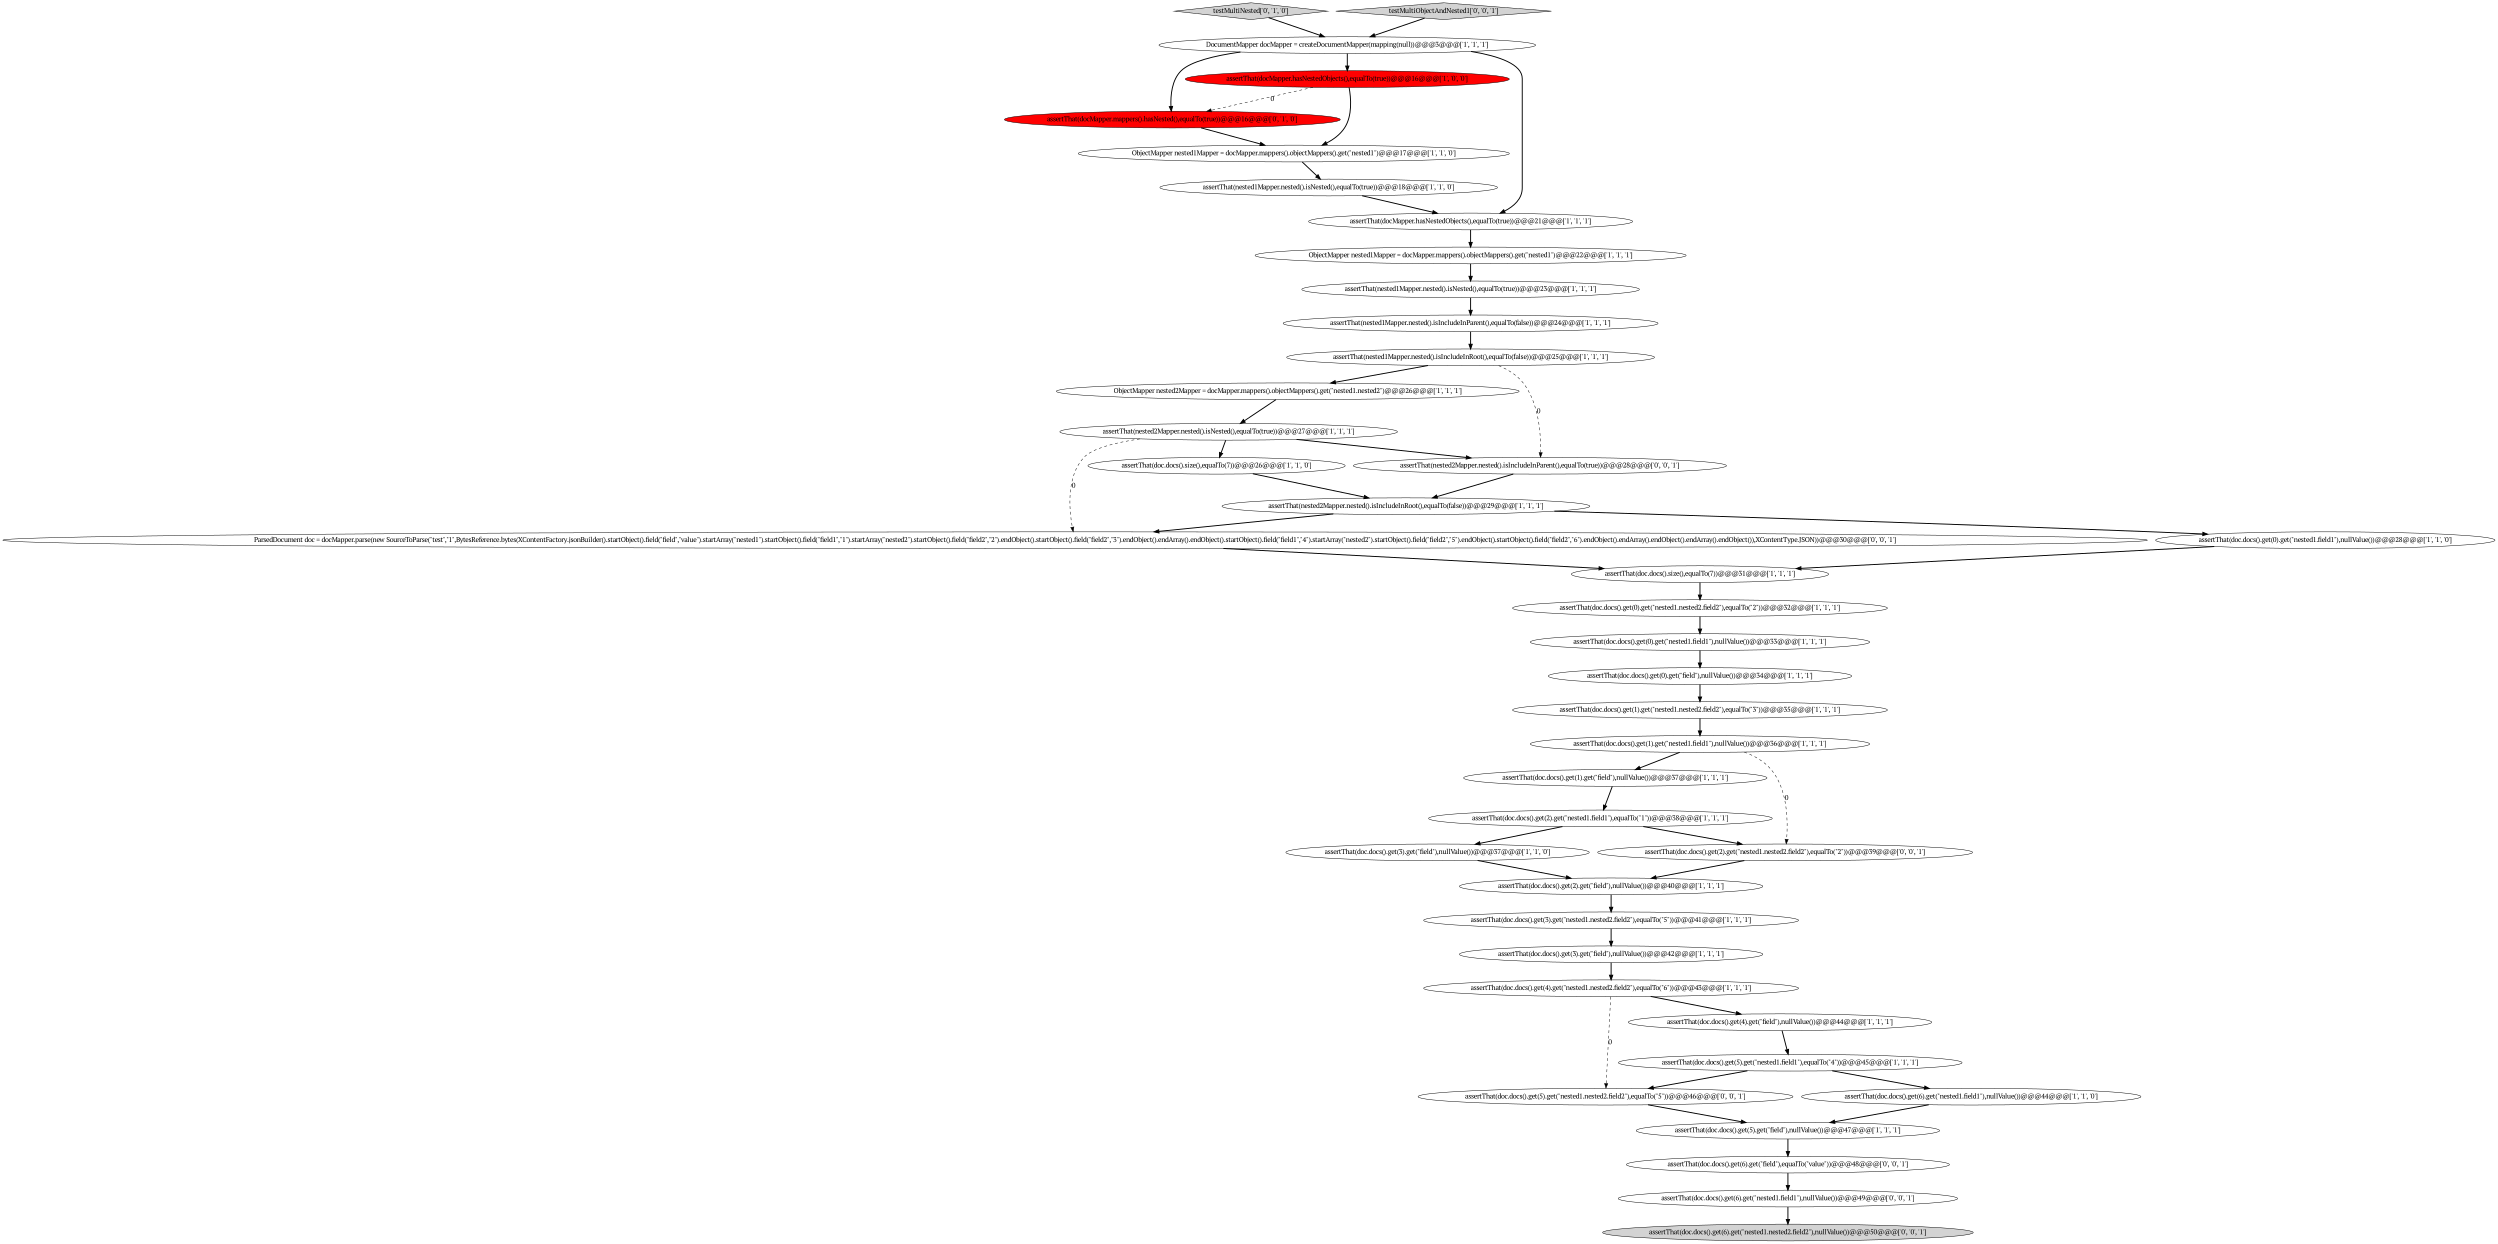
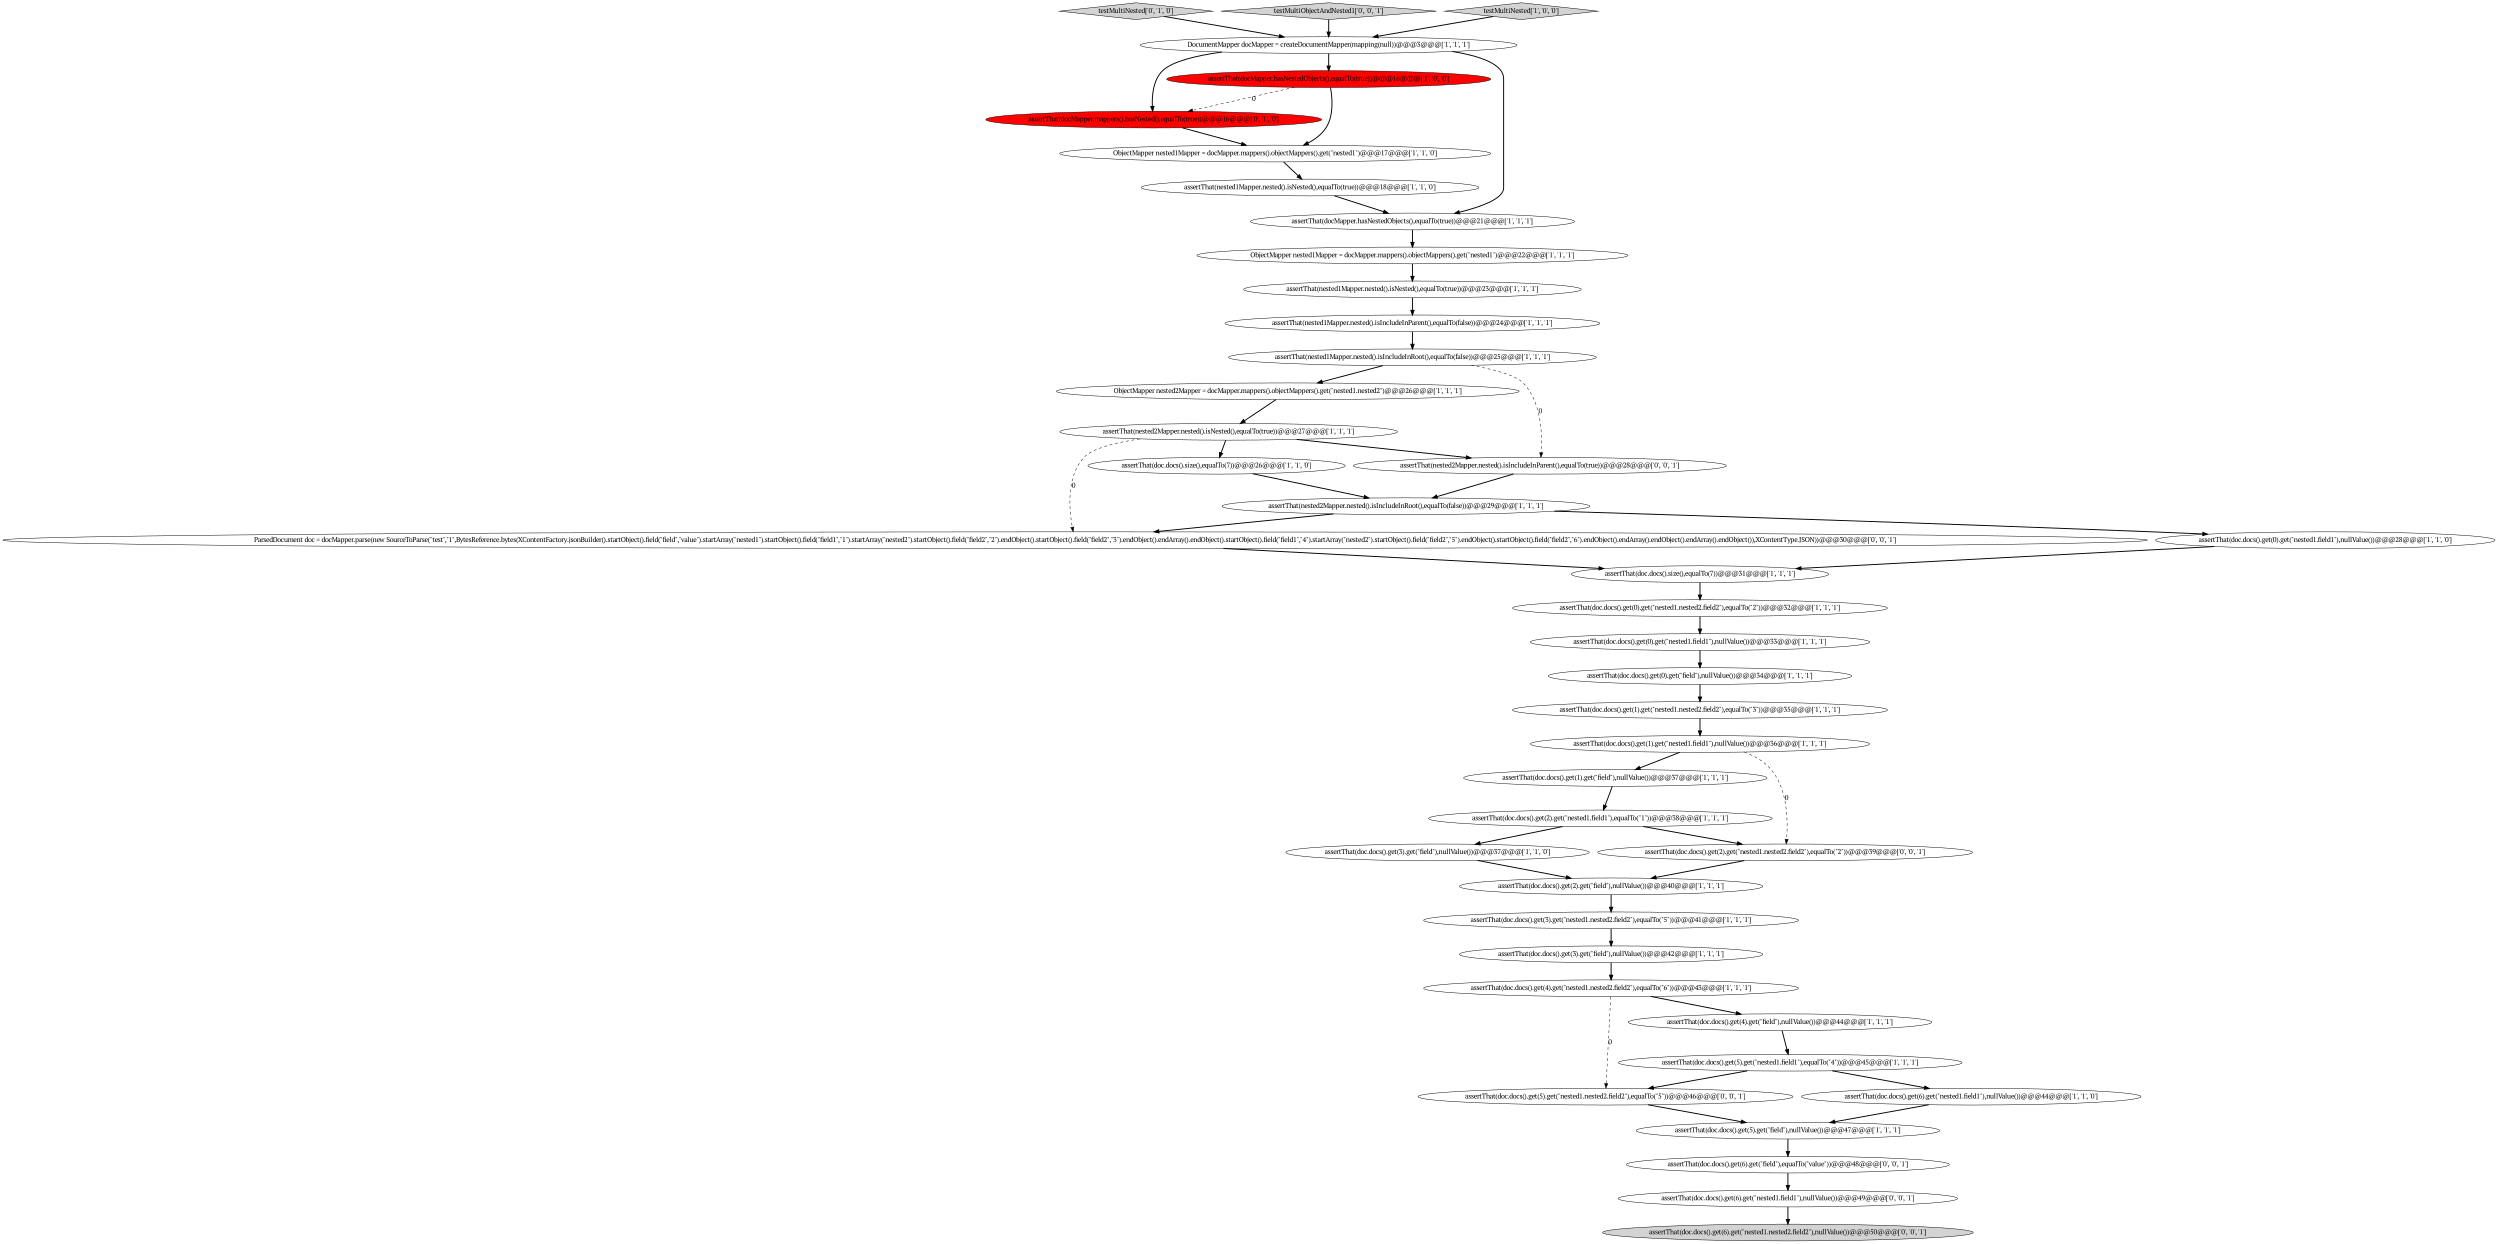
  digraph {
    fontname="PT Serif"
    node [fillcolor=white shape=ellipse style=filled fontname="PT Serif"]
    edge [style=bold fontname="PT Serif"]
    n1 [label="assertThat(doc.docs().get(1).get(\"field\"),nullValue())@@@37@@@['1', '1', '1']"]
    n2 [label="assertThat(doc.docs().get(2).get(\"nested1.field1\"),equalTo(\"1\"))@@@38@@@['1', '1', '1']"]
    n3 [fillcolor=red label="assertThat(docMapper.hasNestedObjects(),equalTo(true))@@@16@@@['1', '0', '0']"]
    n4 [fillcolor=red label="assertThat(docMapper.mappers().hasNested(),equalTo(true))@@@16@@@['0', '1', '0']"]
    n5 [label="ObjectMapper nested1Mapper = docMapper.mappers().objectMappers().get(\"nested1\")@@@17@@@['1', '1', '0']"]
    n6 [label="assertThat(doc.docs().get(3).get(\"field\"),nullValue())@@@42@@@['1', '1', '1']"]
    n7 [label="assertThat(doc.docs().get(4).get(\"nested1.nested2.field2\"),equalTo(\"6\"))@@@43@@@['1', '1', '1']"]
    n8 [fillcolor=lightgray label="testMultiNested['0', '1', '0']" shape=diamond]
    n9 [label="DocumentMapper docMapper = createDocumentMapper(mapping(null))@@@3@@@['1', '1', '1']"]
    n10 [label="assertThat(nested2Mapper.nested().isNested(),equalTo(true))@@@27@@@['1', '1', '1']"]
    n11 [label="ParsedDocument doc = docMapper.parse(new SourceToParse(\"test\",\"1\",BytesReference.bytes(XContentFactory.jsonBuilder().startObject().field(\"field\",\"value\").startArray(\"nested1\").startObject().field(\"field1\",\"1\").startArray(\"nested2\").startObject().field(\"field2\",\"2\").endObject().startObject().field(\"field2\",\"3\").endObject().endArray().endObject().startObject().field(\"field1\",\"4\").startArray(\"nested2\").startObject().field(\"field2\",\"5\").endObject().startObject().field(\"field2\",\"6\").endObject().endArray().endObject().endArray().endObject()),XContentType.JSON))@@@30@@@['0', '0', '1']"]
    n12 [label="assertThat(nested2Mapper.nested().isIncludeInParent(),equalTo(true))@@@28@@@['0', '0', '1']"]
    n13 [label="assertThat(doc.docs().size(),equalTo(7))@@@26@@@['1', '1', '0']"]
    n14 [label="assertThat(doc.docs().get(3).get(\"nested1.nested2.field2\"),equalTo(\"5\"))@@@41@@@['1', '1', '1']"]
    n15 [label="assertThat(doc.docs().get(5).get(\"nested1.nested2.field2\"),equalTo(\"5\"))@@@46@@@['0', '0', '1']"]
    n16 [label="assertThat(doc.docs().get(4).get(\"field\"),nullValue())@@@44@@@['1', '1', '1']"]
    n17 [label="ObjectMapper nested2Mapper = docMapper.mappers().objectMappers().get(\"nested1.nested2\")@@@26@@@['1', '1', '1']"]
    n18 [label="assertThat(nested1Mapper.nested().isNested(),equalTo(true))@@@23@@@['1', '1', '1']"]
    n19 [label="assertThat(nested1Mapper.nested().isIncludeInParent(),equalTo(false))@@@24@@@['1', '1', '1']"]
    n20 [label="assertThat(doc.docs().get(2).get(\"field\"),nullValue())@@@40@@@['1', '1', '1']"]
    n21 [label="assertThat(doc.docs().get(6).get(\"nested1.field1\"),nullValue())@@@44@@@['1', '1', '0']"]
    n22 [label="assertThat(doc.docs().get(5).get(\"field\"),nullValue())@@@47@@@['1', '1', '1']"]
    n23 [label="assertThat(doc.docs().get(6).get(\"nested1.field1\"),nullValue())@@@49@@@['0', '0', '1']"]
    n24 [fillcolor=lightgray label="assertThat(doc.docs().get(6).get(\"nested1.nested2.field2\"),nullValue())@@@50@@@['0', '0', '1']"]
    n25 [label="assertThat(doc.docs().size(),equalTo(7))@@@31@@@['1', '1', '1']"]
    n26 [label="assertThat(doc.docs().get(0).get(\"nested1.nested2.field2\"),equalTo(\"2\"))@@@32@@@['1', '1', '1']"]
    n27 [label="assertThat(doc.docs().get(0).get(\"nested1.field1\"),nullValue())@@@33@@@['1', '1', '1']"]
    n28 [label="assertThat(doc.docs().get(2).get(\"nested1.nested2.field2\"),equalTo(\"2\"))@@@39@@@['0', '0', '1']"]
    n29 [fillcolor=lightgray label="testMultiObjectAndNested1['0', '0', '1']" shape=diamond]
    n30 [label="assertThat(docMapper.hasNestedObjects(),equalTo(true))@@@21@@@['1', '1', '1']"]
    n31 [label="ObjectMapper nested1Mapper = docMapper.mappers().objectMappers().get(\"nested1\")@@@22@@@['1', '1', '1']"]
    n32 [label="assertThat(nested1Mapper.nested().isIncludeInRoot(),equalTo(false))@@@25@@@['1', '1', '1']"]
+   n33 [fillcolor=lightgray label="testMultiNested['1', '0', '0']" shape=diamond]
    n34 [label="assertThat(doc.docs().get(3).get(\"field\"),nullValue())@@@37@@@['1', '1', '0']"]
    n35 [label="assertThat(nested2Mapper.nested().isIncludeInRoot(),equalTo(false))@@@29@@@['1', '1', '1']"]
    n36 [label="assertThat(doc.docs().get(1).get(\"nested1.nested2.field2\"),equalTo(\"3\"))@@@35@@@['1', '1', '1']"]
    n37 [label="assertThat(doc.docs().get(1).get(\"nested1.field1\"),nullValue())@@@36@@@['1', '1', '1']"]
    n38 [label="assertThat(doc.docs().get(0).get(\"field\"),nullValue())@@@34@@@['1', '1', '1']"]
    n39 [label="assertThat(doc.docs().get(0).get(\"nested1.field1\"),nullValue())@@@28@@@['1', '1', '0']"]
    n40 [label="assertThat(doc.docs().get(6).get(\"field\"),equalTo(\"value\"))@@@48@@@['0', '0', '1']"]
    n41 [label="assertThat(doc.docs().get(5).get(\"nested1.field1\"),equalTo(\"4\"))@@@45@@@['1', '1', '1']"]
    n42 [label="assertThat(nested1Mapper.nested().isNested(),equalTo(true))@@@18@@@['1', '1', '0']"]
    n1 -> n2
    n2 -> n28
    n2 -> n34
    n3 -> n4 [label=0 style=dashed]
    n3 -> n5
    n4 -> n5
    n5 -> n42
    n6 -> n7
    n7 -> n15 [label=0 style=dashed]
    n7 -> n16
    n8 -> n9
    n9 -> n3
    n9 -> n4
    n9 -> n30
    n10 -> n11 [label=0 style=dashed]
    n10 -> n12
    n10 -> n13
    n11 -> n25
    n12 -> n35
    n13 -> n35
    n14 -> n6
    n15 -> n22
    n16 -> n41
    n17 -> n10
    n18 -> n19
    n19 -> n32
    n20 -> n14
    n21 -> n22
    n22 -> n40
    n23 -> n24
    n25 -> n26
    n26 -> n27
    n27 -> n38
    n28 -> n20
    n29 -> n9
    n30 -> n31
    n31 -> n18
    n32 -> n12 [label=0 style=dashed]
    n32 -> n17
+   n33 -> n9
    n34 -> n20
    n35 -> n11
    n35 -> n39
    n36 -> n37
    n37 -> n1
    n37 -> n28 [label=0 style=dashed]
    n38 -> n36
    n39 -> n25
    n40 -> n23
    n41 -> n15
    n41 -> n21
    n42 -> n30
  }
